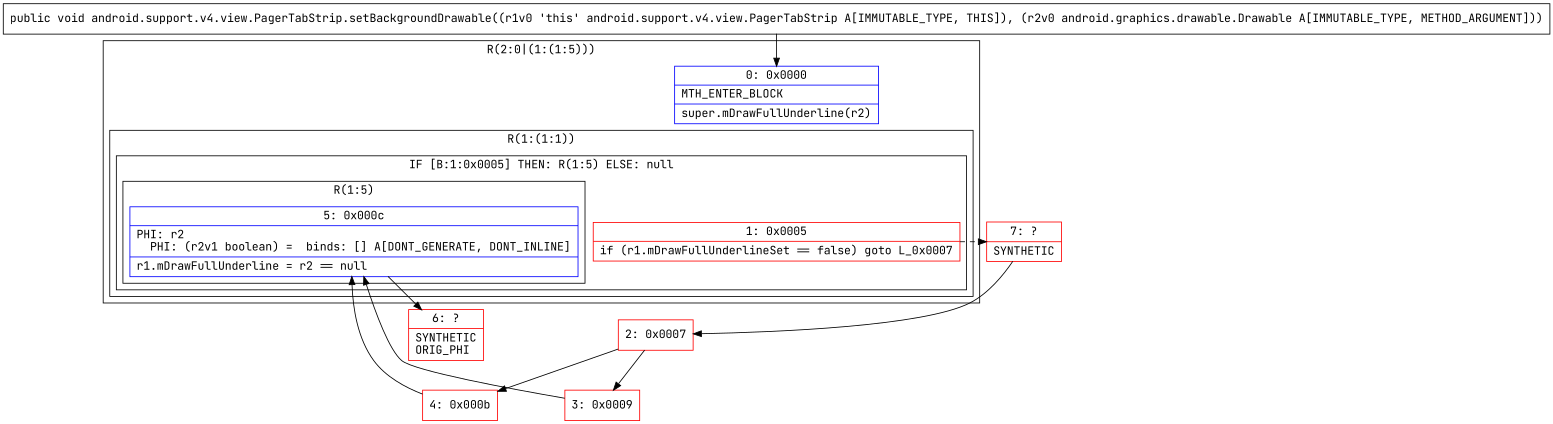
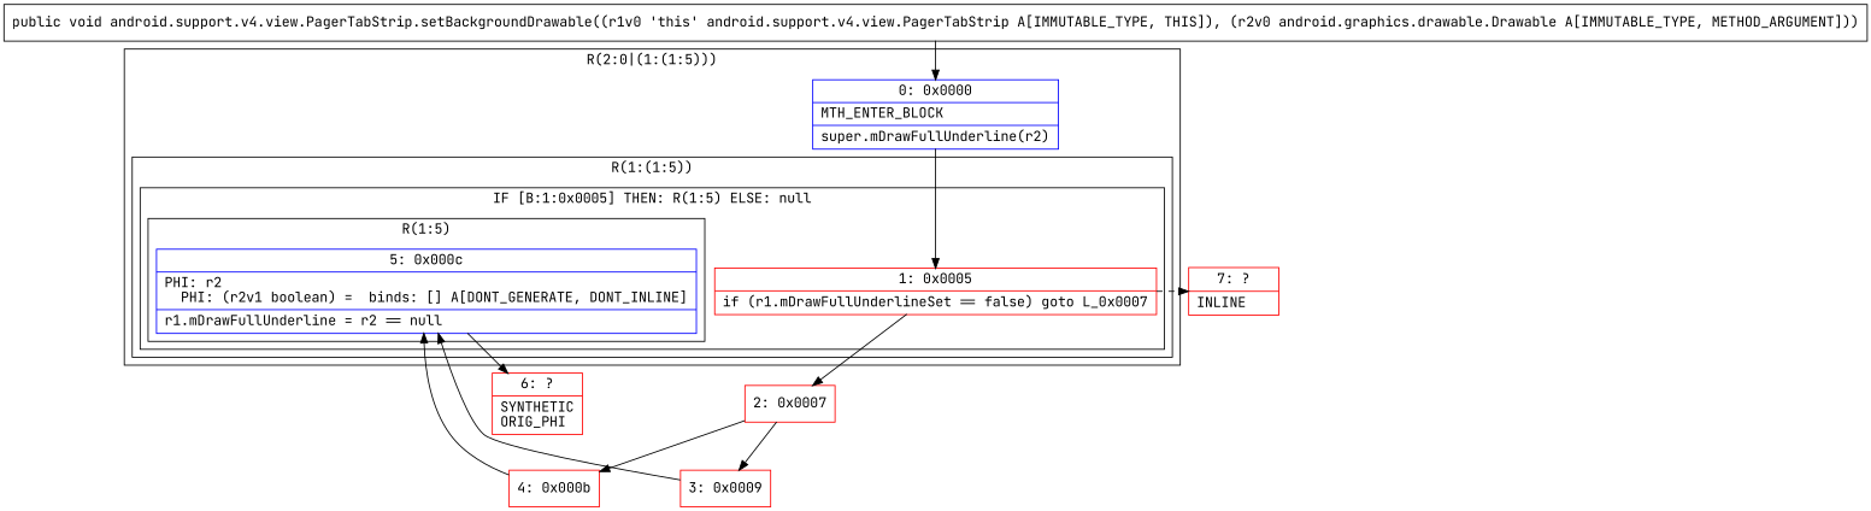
  digraph {
    fontname="JetBrains Mono"
    node [color=red fontname="JetBrains Mono" shape=record]
    edge [fontname="JetBrains Mono"]
    n1 [color=blue label="{5\:\ 0x000c|PHI: r2 \l  PHI: (r2v1 boolean) =  binds: [] A[DONT_GENERATE, DONT_INLINE]\l|r1.mDrawFullUnderline = r2 == null\l}"]
    n2 [label="{1\:\ 0x0005|if (r1.mDrawFullUnderlineSet == false) goto L_0x0007\l}"]
    n3 [color=blue label="{0\:\ 0x0000|MTH_ENTER_BLOCK\l|super.mDrawFullUnderline(r2)\l}"]
    n4 [label="{6\:\ ?|SYNTHETIC\lORIG_PHI\l}"]
    n5 [label="{2\:\ 0x0007}"]
-   n6 [label="{7\:\ ?|SYNTHETIC\l}"]
+   n6 [label="{7\:\ ?|INLINE\l}"]
    n7 [label="{3\:\ 0x0009}"]
    n8 [label="{4\:\ 0x000b}"]
    n9 [label="{public void android.support.v4.view.PagerTabStrip.setBackgroundDrawable((r1v0 'this' android.support.v4.view.PagerTabStrip A[IMMUTABLE_TYPE, THIS]), (r2v0 android.graphics.drawable.Drawable A[IMMUTABLE_TYPE, METHOD_ARGUMENT])) }" color=""]
    subgraph cluster_1 {
      label="R(2:0|(1:(1:5)))"
      n3
      subgraph cluster_2 {
-       label="R(1:(1:1))"
+       label="R(1:(1:5))"
        subgraph cluster_3 {
          label="IF [B:1:0x0005] THEN: R(1:5) ELSE: null"
          n2
          subgraph cluster_4 {
            label="R(1:5)"
            n1
          }
        }
      }
    }
    n1 -> n4
-   n6 -> n5
+   n2 -> n5
    n2 -> n6 [style=dashed]
+   n3 -> n2
    n5 -> n7
    n5 -> n8
    n7 -> n1
    n8 -> n1
    n9 -> n3
  }
